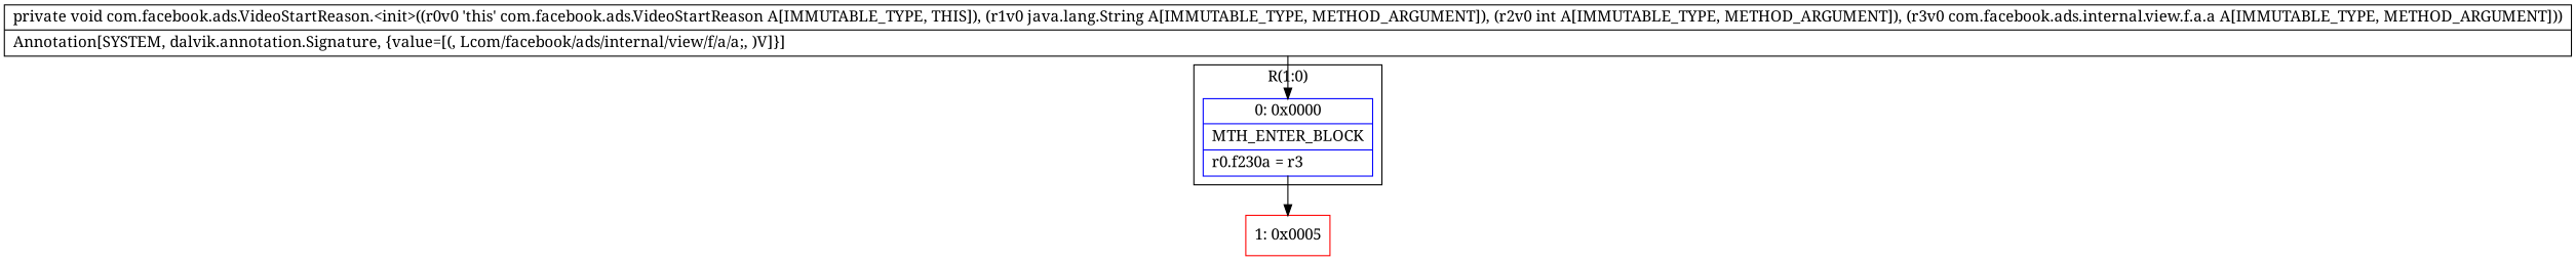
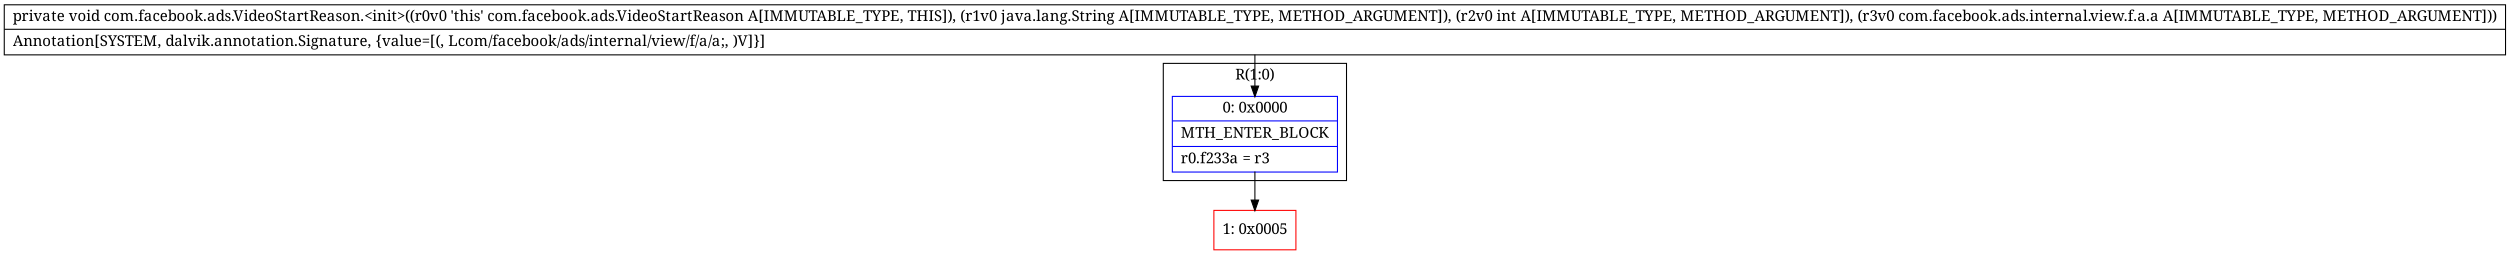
  digraph {
    fontname="Noto Serif"
    node [shape=record fontname="Noto Serif"]
    edge [fontname="Noto Serif"]
-   n1 [color=blue label="{0\:\ 0x0000|MTH_ENTER_BLOCK\l|r0.f230a = r3\l}"]
+   n1 [color=blue label="{0\:\ 0x0000|MTH_ENTER_BLOCK\l|r0.f233a = r3\l}"]
    n2 [color=red label="{1\:\ 0x0005}"]
    n3 [label="{private void com.facebook.ads.VideoStartReason.\<init\>((r0v0 'this' com.facebook.ads.VideoStartReason A[IMMUTABLE_TYPE, THIS]), (r1v0 java.lang.String A[IMMUTABLE_TYPE, METHOD_ARGUMENT]), (r2v0 int A[IMMUTABLE_TYPE, METHOD_ARGUMENT]), (r3v0 com.facebook.ads.internal.view.f.a.a A[IMMUTABLE_TYPE, METHOD_ARGUMENT]))  | Annotation[SYSTEM, dalvik.annotation.Signature, \{value=[(, Lcom\/facebook\/ads\/internal\/view\/f\/a\/a;, )V]\}]\l}"]
    subgraph cluster_1 {
      label="R(1:0)"
      n1
    }
    n1 -> n2
    n3 -> n1
  }
